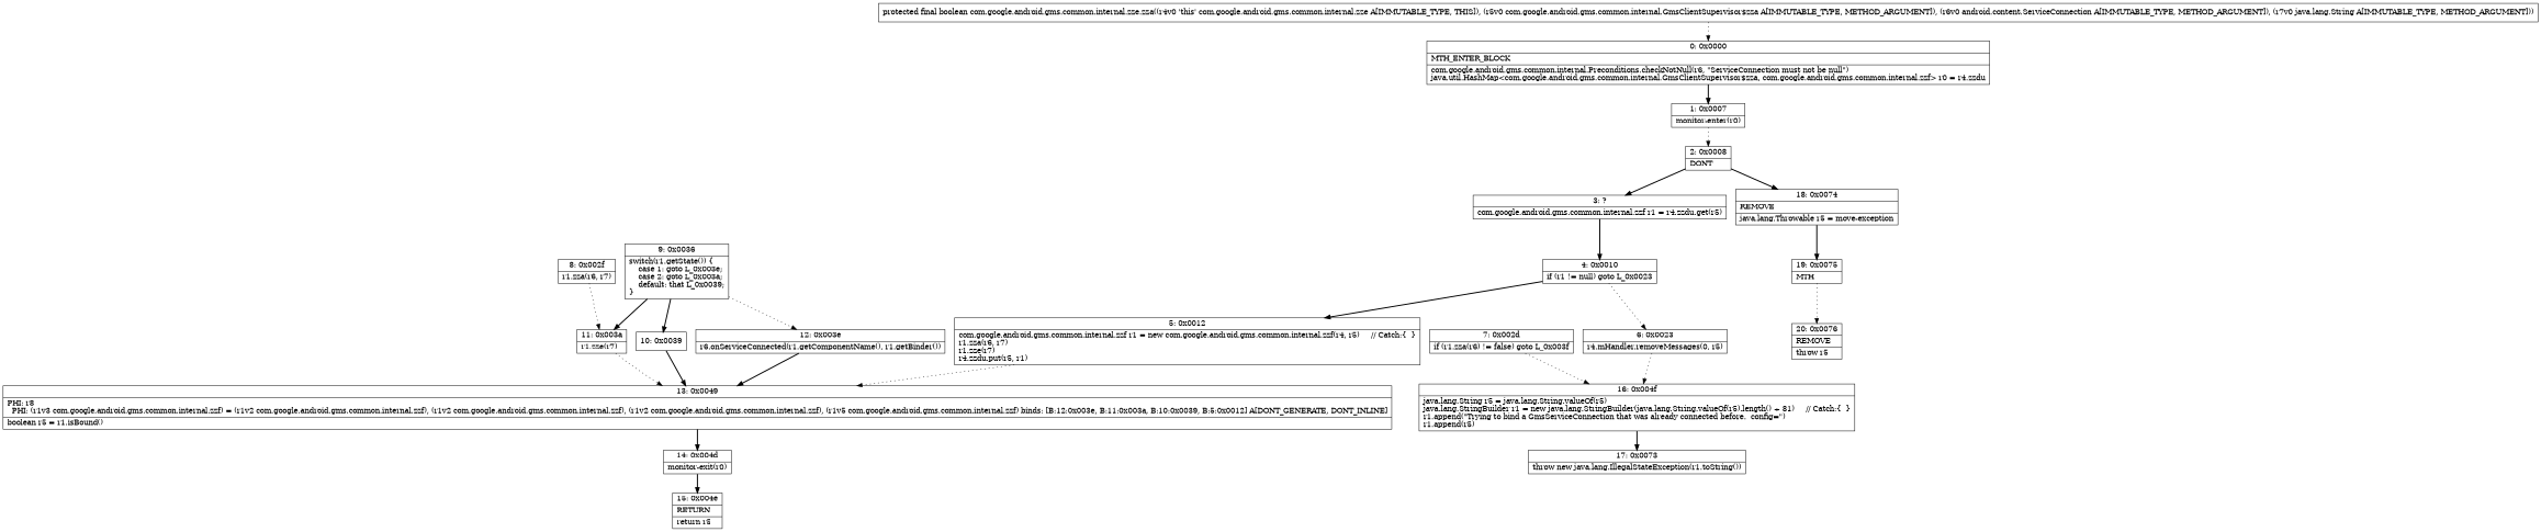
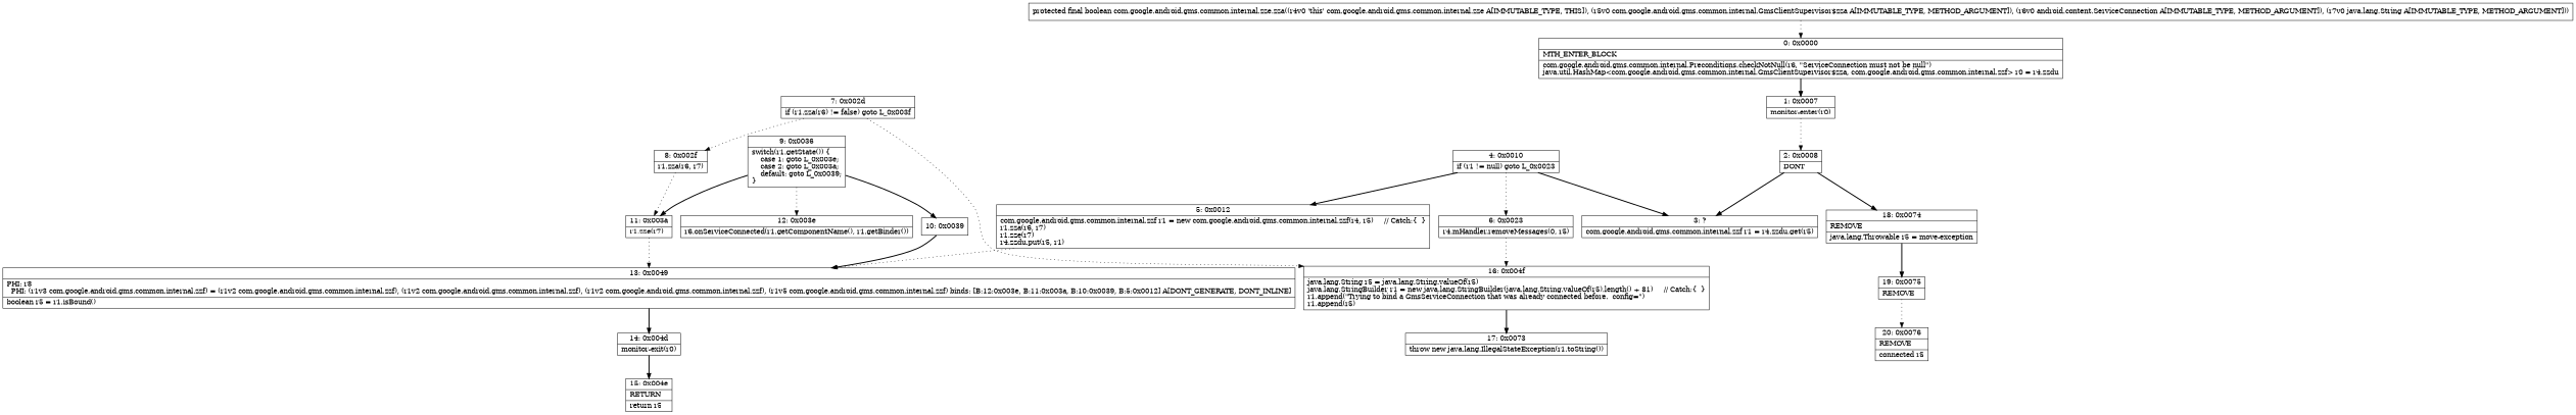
  digraph {
    node [shape=record]
    edge [style=bold]
    n1 [label="{0\:\ 0x0000|MTH_ENTER_BLOCK\l|com.google.android.gms.common.internal.Preconditions.checkNotNull(r6, \"ServiceConnection must not be null\")\ljava.util.HashMap\<com.google.android.gms.common.internal.GmsClientSupervisor$zza, com.google.android.gms.common.internal.zzf\> r0 = r4.zzdu\l}"]
    n2 [label="{1\:\ 0x0007|monitor\-enter(r0)\l}"]
    n3 [label="{2\:\ 0x0008|DONT\l}"]
    n4 [label="{3\:\ ?|com.google.android.gms.common.internal.zzf r1 = r4.zzdu.get(r5)\l}"]
    n5 [label="{18\:\ 0x0074|REMOVE\l|java.lang.Throwable r5 = move\-exception\l}"]
    n6 [label="{4\:\ 0x0010|if (r1 != null) goto L_0x0023\l}"]
-   n7 [label="{19\:\ 0x0075|MTH\l}"]
+   n7 [label="{19\:\ 0x0075|REMOVE\l}"]
    n8 [label="{5\:\ 0x0012|com.google.android.gms.common.internal.zzf r1 = new com.google.android.gms.common.internal.zzf(r4, r5)     \/\/ Catch:\{  \}\lr1.zza(r6, r7)\lr1.zze(r7)\lr4.zzdu.put(r5, r1)\l}"]
    n9 [label="{6\:\ 0x0023|r4.mHandler.removeMessages(0, r5)\l}"]
    n10 [label="{13\:\ 0x0049|PHI: r8 \l  PHI: (r1v3 com.google.android.gms.common.internal.zzf) = (r1v2 com.google.android.gms.common.internal.zzf), (r1v2 com.google.android.gms.common.internal.zzf), (r1v2 com.google.android.gms.common.internal.zzf), (r1v5 com.google.android.gms.common.internal.zzf) binds: [B:12:0x003e, B:11:0x003a, B:10:0x0039, B:5:0x0012] A[DONT_GENERATE, DONT_INLINE]\l|boolean r5 = r1.isBound()\l}"]
    n11 [label="{16\:\ 0x004f|java.lang.String r5 = java.lang.String.valueOf(r5)\ljava.lang.StringBuilder r1 = new java.lang.StringBuilder(java.lang.String.valueOf(r5).length() + 81)     \/\/ Catch:\{  \}\lr1.append(\"Trying to bind a GmsServiceConnection that was already connected before.  config=\")\lr1.append(r5)\l}"]
    n12 [label="{14\:\ 0x004d|monitor\-exit(r0)\l}"]
    n13 [label="{7\:\ 0x002d|if (r1.zza(r6) != false) goto L_0x003f\l}"]
    n14 [label="{8\:\ 0x002f|r1.zza(r6, r7)\l}"]
    n15 [label="{11\:\ 0x003a|r1.zze(r7)\l}"]
    n16 [label="{17\:\ 0x0073|throw new java.lang.IllegalStateException(r1.toString())\l}"]
-   n17 [label="{9\:\ 0x0036|switch(r1.getState()) \{\l    case 1: goto L_0x003e;\l    case 2: goto L_0x003a;\l    default: that L_0x0039;\l\}\l}"]
+   n17 [label="{9\:\ 0x0036|switch(r1.getState()) \{\l    case 1: goto L_0x003e;\l    case 2: goto L_0x003a;\l    default: goto L_0x0039;\l\}\l}"]
    n18 [label="{10\:\ 0x0039}"]
    n19 [label="{12\:\ 0x003e|r6.onServiceConnected(r1.getComponentName(), r1.getBinder())\l}"]
    n20 [label="{15\:\ 0x004e|RETURN\l|return r5\l}"]
-   n21 [label="{20\:\ 0x0076|REMOVE\l|throw r5\l}"]
+   n21 [label="{20\:\ 0x0076|REMOVE\l|connected r5\l}"]
    n22 [label="{protected final boolean com.google.android.gms.common.internal.zze.zza((r4v0 'this' com.google.android.gms.common.internal.zze A[IMMUTABLE_TYPE, THIS]), (r5v0 com.google.android.gms.common.internal.GmsClientSupervisor$zza A[IMMUTABLE_TYPE, METHOD_ARGUMENT]), (r6v0 android.content.ServiceConnection A[IMMUTABLE_TYPE, METHOD_ARGUMENT]), (r7v0 java.lang.String A[IMMUTABLE_TYPE, METHOD_ARGUMENT])) }"]
    n1 -> n2
    n2 -> n3 [style=dotted]
    n3 -> n4
    n3 -> n5
-   n4 -> n6
+   n6 -> n4
    n5 -> n7
    n6 -> n8
    n6 -> n9 [style=dotted]
    n7 -> n21 [style=dotted]
    n8 -> n10 [style=dotted]
    n9 -> n11 [style=dotted]
    n10 -> n12
    n11 -> n16
    n12 -> n20
    n13 -> n11 [style=dotted]
+   n13 -> n14 [style=dotted]
    n14 -> n15 [style=dotted]
    n15 -> n10 [style=dotted]
    n17 -> n15
    n17 -> n18
    n17 -> n19 [style=dotted]
    n18 -> n10
-   n19 -> n10
    n22 -> n1 [style=dotted]
  }
